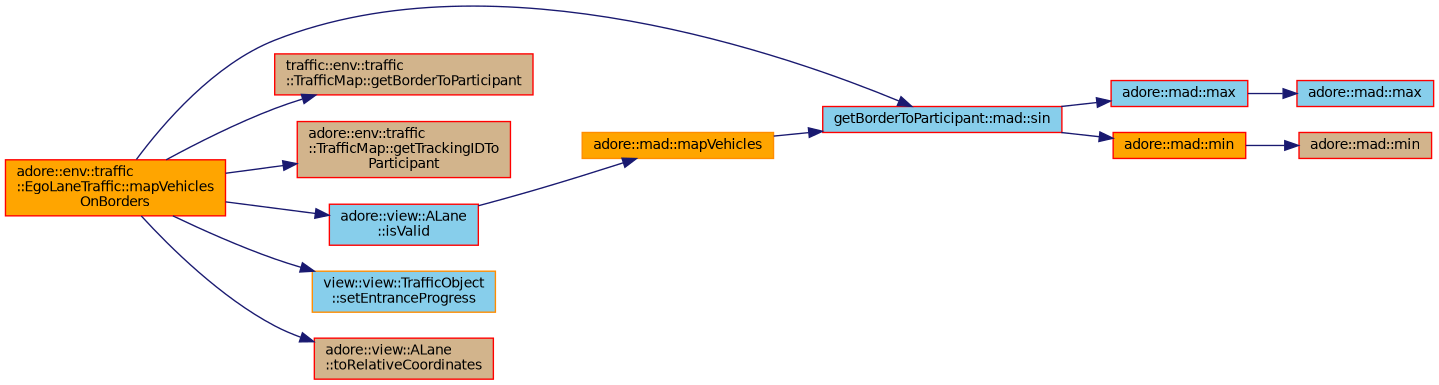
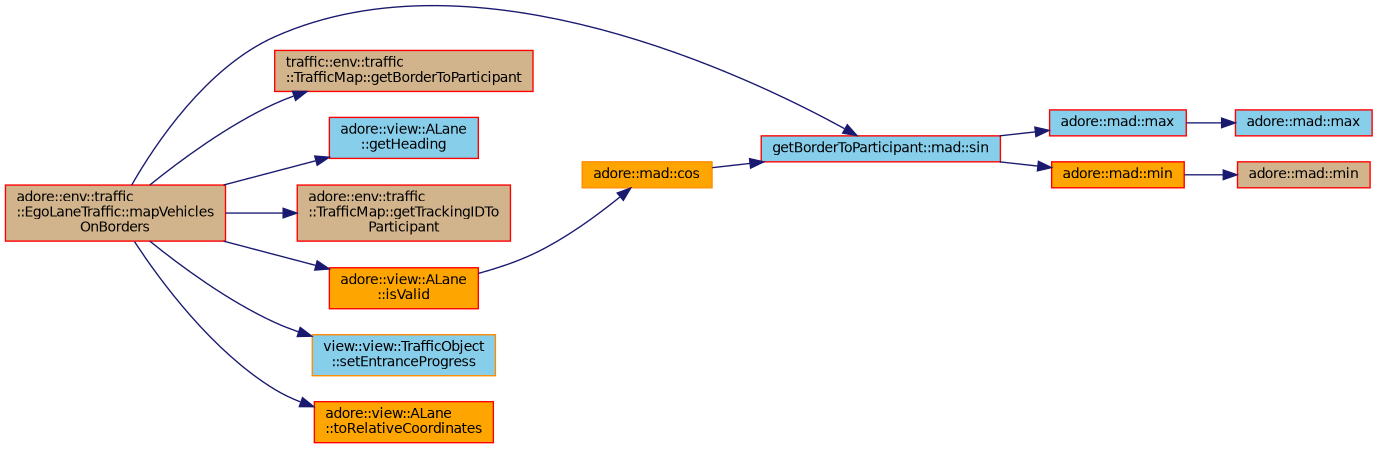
  digraph {
    rankdir=LR
    node [color=red fillcolor=skyblue fontname=Helvetica fontsize=10 shape=record style=filled]
    edge [color=midnightblue fontname=Helvetica fontsize=10 labelfontname=Helvetica labelfontsize=10 style=solid]
-   n1 [fillcolor=orange fontcolor=black height=0.2 label="adore::env::traffic\l::EgoLaneTraffic::mapVehicles\lOnBorders" width=0.4]
+   n1 [fillcolor=tan fontcolor=black height=0.2 label="adore::env::traffic\l::EgoLaneTraffic::mapVehicles\lOnBorders" width=0.4]
    n2 [height=0.2 label="getBorderToParticipant::mad::sin" width=0.4]
    n3 [fillcolor=tan height=0.2 label="traffic::env::traffic\l::TrafficMap::getBorderToParticipant" width=0.4]
+   n4 [height=0.2 label="adore::view::ALane\l::getHeading" width=0.4]
    n5 [fillcolor=tan height=0.2 label="adore::env::traffic\l::TrafficMap::getTrackingIDTo\lParticipant" width=0.4]
-   n6 [height=0.2 label="adore::view::ALane\l::isValid" width=0.4]
+   n6 [fillcolor=orange height=0.2 label="adore::view::ALane\l::isValid" width=0.4]
    n7 [color=darkorange height=0.2 label="view::view::TrafficObject\l::setEntranceProgress" width=0.4]
-   n8 [fillcolor=tan height=0.2 label="adore::view::ALane\l::toRelativeCoordinates" width=0.4]
-   n9 [color=darkorange fillcolor=orange height=0.2 label="adore::mad::mapVehicles" width=0.4]
+   n8 [fillcolor=orange height=0.2 label="adore::view::ALane\l::toRelativeCoordinates" width=0.4]
+   n9 [color=darkorange fillcolor=orange height=0.2 label="adore::mad::cos" width=0.4]
    n10 [height=0.2 label="adore::mad::max" width=0.4]
    n11 [fillcolor=orange height=0.2 label="adore::mad::min" width=0.4]
    n12 [height=0.2 label="adore::mad::max" width=0.4]
    n13 [fillcolor=tan height=0.2 label="adore::mad::min" width=0.4]
    n1 -> n2
    n1 -> n3
+   n1 -> n4
    n1 -> n5
    n1 -> n6
    n1 -> n7
    n1 -> n8
    n2 -> n10
    n2 -> n11
    n6 -> n9
    n9 -> n2
    n10 -> n12
    n11 -> n13
  }
